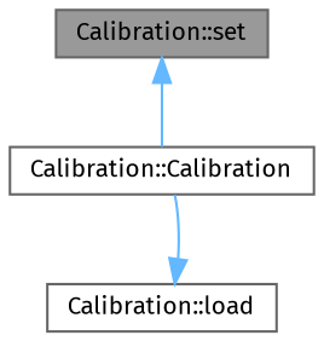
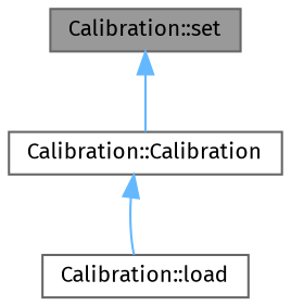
  digraph {
    fontname="Fira Sans"
    rankdir=TB
    node [color=grey40 fillcolor=white fontname="Fira Sans" fontsize=10 shape=box style=filled]
    edge [color=steelblue1 dir=back fontname="Fira Sans" fontsize=10 labelfontname=Helvetica labelfontsize=10 style=solid]
    n1 [color=gray40 fillcolor=grey60 fontcolor=black height=0.2 label="Calibration::set" width=0.4]
    n2 [height=0.2 label="Calibration::Calibration" width=0.4]
    n3 [height=0.2 label="Calibration::load" width=0.4]
    n1 -> n2
-   n3 -> n2
+   n2 -> n3
  }
